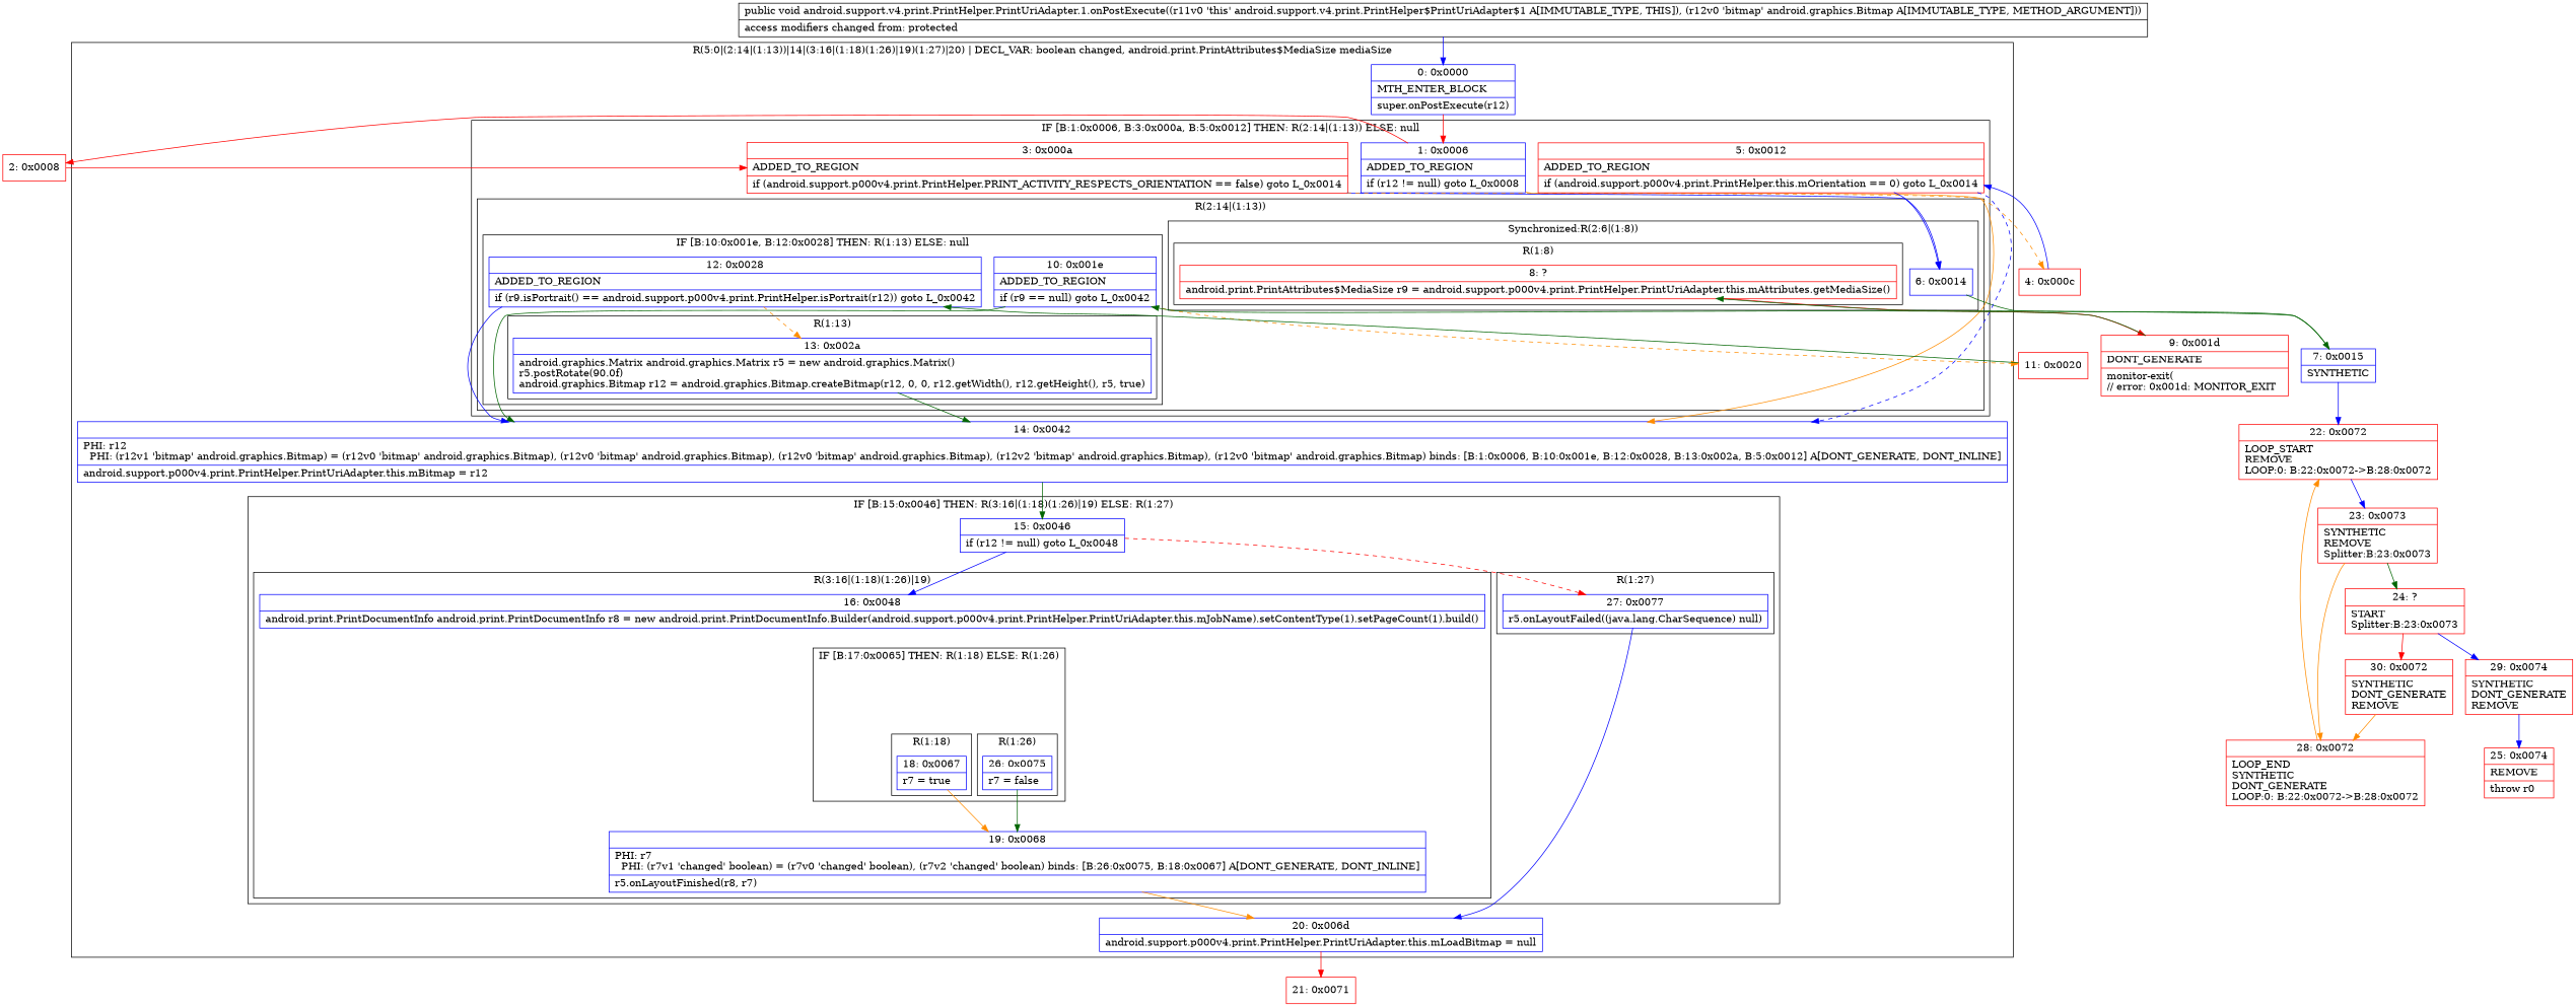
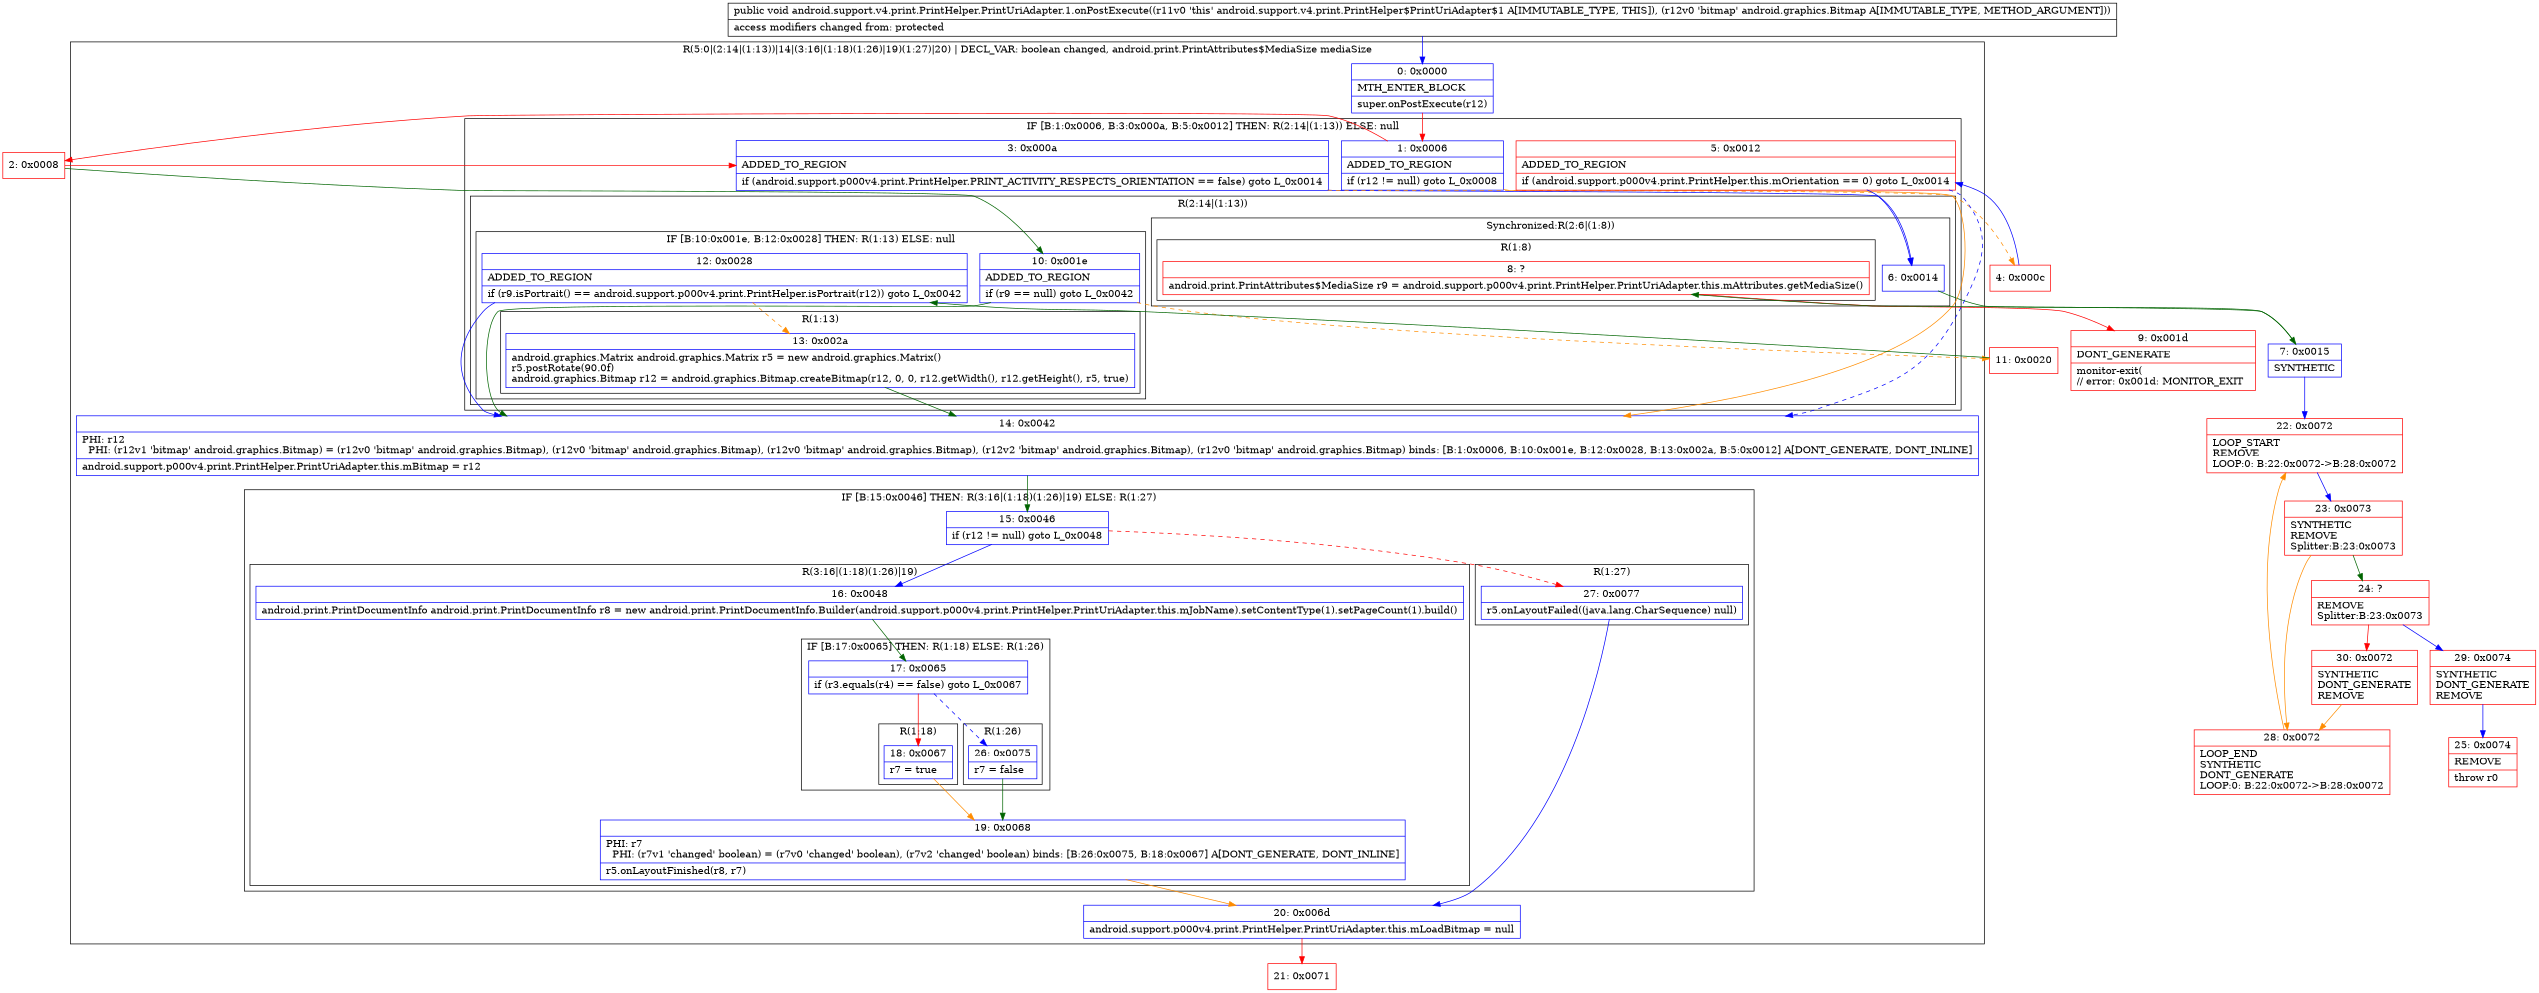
  digraph {
    node [color=blue shape=record]
    edge [color=blue]
    n1 [color=red label="{8\:\ ?|android.print.PrintAttributes$MediaSize r9 = android.support.p000v4.print.PrintHelper.PrintUriAdapter.this.mAttributes.getMediaSize()\l}"]
    n2 [label="{6\:\ 0x0014}"]
    n3 [label="{13\:\ 0x002a|android.graphics.Matrix android.graphics.Matrix r5 = new android.graphics.Matrix()\lr5.postRotate(90.0f)\landroid.graphics.Bitmap r12 = android.graphics.Bitmap.createBitmap(r12, 0, 0, r12.getWidth(), r12.getHeight(), r5, true)\l}"]
    n4 [label="{10\:\ 0x001e|ADDED_TO_REGION\l|if (r9 == null) goto L_0x0042\l}"]
    n5 [label="{12\:\ 0x0028|ADDED_TO_REGION\l|if (r9.isPortrait() == android.support.p000v4.print.PrintHelper.isPortrait(r12)) goto L_0x0042\l}"]
    n6 [label="{1\:\ 0x0006|ADDED_TO_REGION\l|if (r12 != null) goto L_0x0008\l}"]
-   n7 [color=red label="{3\:\ 0x000a|ADDED_TO_REGION\l|if (android.support.p000v4.print.PrintHelper.PRINT_ACTIVITY_RESPECTS_ORIENTATION == false) goto L_0x0014\l}"]
+   n7 [label="{3\:\ 0x000a|ADDED_TO_REGION\l|if (android.support.p000v4.print.PrintHelper.PRINT_ACTIVITY_RESPECTS_ORIENTATION == false) goto L_0x0014\l}"]
    n8 [color=red label="{5\:\ 0x0012|ADDED_TO_REGION\l|if (android.support.p000v4.print.PrintHelper.this.mOrientation == 0) goto L_0x0014\l}"]
    n9 [label="{18\:\ 0x0067|r7 = true\l}"]
    n10 [label="{26\:\ 0x0075|r7 = false\l}"]
+   n11 [label="{17\:\ 0x0065|if (r3.equals(r4) == false) goto L_0x0067\l}"]
    n12 [label="{16\:\ 0x0048|android.print.PrintDocumentInfo android.print.PrintDocumentInfo r8 = new android.print.PrintDocumentInfo.Builder(android.support.p000v4.print.PrintHelper.PrintUriAdapter.this.mJobName).setContentType(1).setPageCount(1).build()\l}"]
    n13 [label="{19\:\ 0x0068|PHI: r7 \l  PHI: (r7v1 'changed' boolean) = (r7v0 'changed' boolean), (r7v2 'changed' boolean) binds: [B:26:0x0075, B:18:0x0067] A[DONT_GENERATE, DONT_INLINE]\l|r5.onLayoutFinished(r8, r7)\l}"]
    n14 [label="{27\:\ 0x0077|r5.onLayoutFailed((java.lang.CharSequence) null)\l}"]
    n15 [label="{15\:\ 0x0046|if (r12 != null) goto L_0x0048\l}"]
    n16 [label="{0\:\ 0x0000|MTH_ENTER_BLOCK\l|super.onPostExecute(r12)\l}"]
    n17 [label="{14\:\ 0x0042|PHI: r12 \l  PHI: (r12v1 'bitmap' android.graphics.Bitmap) = (r12v0 'bitmap' android.graphics.Bitmap), (r12v0 'bitmap' android.graphics.Bitmap), (r12v0 'bitmap' android.graphics.Bitmap), (r12v2 'bitmap' android.graphics.Bitmap), (r12v0 'bitmap' android.graphics.Bitmap) binds: [B:1:0x0006, B:10:0x001e, B:12:0x0028, B:13:0x002a, B:5:0x0012] A[DONT_GENERATE, DONT_INLINE]\l|android.support.p000v4.print.PrintHelper.PrintUriAdapter.this.mBitmap = r12\l}"]
    n18 [label="{20\:\ 0x006d|android.support.p000v4.print.PrintHelper.PrintUriAdapter.this.mLoadBitmap = null\l}"]
    n19 [color=red label="{9\:\ 0x001d|DONT_GENERATE\l|monitor\-exit(\l\/\/ error: 0x001d: MONITOR_EXIT  \l}"]
    n20 [label="{7\:\ 0x0015|SYNTHETIC\l}"]
    n21 [color=red label="{11\:\ 0x0020}"]
    n22 [color=red label="{2\:\ 0x0008}"]
    n23 [color=red label="{4\:\ 0x000c}"]
    n24 [color=red label="{21\:\ 0x0071}"]
    n25 [color=red label="{22\:\ 0x0072|LOOP_START\lREMOVE\lLOOP:0: B:22:0x0072\-\>B:28:0x0072\l}"]
    n26 [color=red label="{23\:\ 0x0073|SYNTHETIC\lREMOVE\lSplitter:B:23:0x0073\l}"]
-   n27 [color=red label="{24\:\ ?|START\lSplitter:B:23:0x0073\l}"]
+   n27 [color=red label="{24\:\ ?|REMOVE\lSplitter:B:23:0x0073\l}"]
    n28 [color=red label="{28\:\ 0x0072|LOOP_END\lSYNTHETIC\lDONT_GENERATE\lLOOP:0: B:22:0x0072\-\>B:28:0x0072\l}"]
    n29 [color=red label="{29\:\ 0x0074|SYNTHETIC\lDONT_GENERATE\lREMOVE\l}"]
    n30 [color=red label="{30\:\ 0x0072|SYNTHETIC\lDONT_GENERATE\lREMOVE\l}"]
    n31 [color=red label="{25\:\ 0x0074|REMOVE\l|throw r0\l}"]
    n32 [label="{public void android.support.v4.print.PrintHelper.PrintUriAdapter.1.onPostExecute((r11v0 'this' android.support.v4.print.PrintHelper$PrintUriAdapter$1 A[IMMUTABLE_TYPE, THIS]), (r12v0 'bitmap' android.graphics.Bitmap A[IMMUTABLE_TYPE, METHOD_ARGUMENT]))  | access modifiers changed from: protected\l}" color=""]
    subgraph cluster_1 {
      label="R(5:0|(2:14|(1:13))|14|(3:16|(1:18)(1:26)|19)(1:27)|20) | DECL_VAR: boolean changed, android.print.PrintAttributes$MediaSize mediaSize\l"
      n16
      n17
      n18
      subgraph cluster_2 {
        label="IF [B:1:0x0006, B:3:0x000a, B:5:0x0012] THEN: R(2:14|(1:13)) ELSE: null"
        n6
        n7
        n8
        subgraph cluster_3 {
          label="R(2:14|(1:13))"
          subgraph cluster_4 {
            label="Synchronized:R(2:6|(1:8))"
            n2
            subgraph cluster_5 {
              label="R(1:8)"
              n1
            }
          }
          subgraph cluster_6 {
            label="IF [B:10:0x001e, B:12:0x0028] THEN: R(1:13) ELSE: null"
            n4
            n5
            subgraph cluster_7 {
              label="R(1:13)"
              n3
            }
          }
        }
      }
      subgraph cluster_8 {
        label="IF [B:15:0x0046] THEN: R(3:16|(1:18)(1:26)|19) ELSE: R(1:27)"
        n15
        subgraph cluster_9 {
          label="R(3:16|(1:18)(1:26)|19)"
          n12
          n13
          subgraph cluster_10 {
            label="IF [B:17:0x0065] THEN: R(1:18) ELSE: R(1:26)"
+           n11
            subgraph cluster_11 {
              label="R(1:18)"
              n9
            }
            subgraph cluster_12 {
              label="R(1:26)"
              n10
            }
          }
        }
        subgraph cluster_13 {
          label="R(1:27)"
          n14
        }
      }
    }
    n1 -> n19 [color=red]
    n2 -> n20 [color=darkgreen]
    n3 -> n17 [color=darkgreen]
    n4 -> n17 [color=darkgreen]
    n4 -> n21 [color=darkorange style=dashed]
    n5 -> n3 [color=darkorange style=dashed]
    n5 -> n17
    n6 -> n17 [color=darkorange style=solid]
    n6 -> n22 [color=red]
    n7 -> n2
    n7 -> n23 [color=darkorange style=dashed]
    n8 -> n2
    n8 -> n17 [style=dashed]
    n9 -> n13 [color=darkorange]
    n10 -> n13 [color=darkgreen]
+   n11 -> n9 [color=red]
+   n11 -> n10 [style=dashed]
+   n12 -> n11 [color=darkgreen]
    n13 -> n18 [color=darkorange]
    n14 -> n18
    n15 -> n12
    n15 -> n14 [color=red style=dashed]
    n16 -> n6 [color=red]
    n17 -> n15 [color=darkgreen]
    n18 -> n24 [color=red]
-   n19 -> n4 [color=darkgreen]
+   n22 -> n4 [color=darkgreen]
    n20 -> n1 [color=darkgreen]
    n20 -> n25
    n21 -> n5 [color=darkgreen]
    n22 -> n7 [color=red]
    n23 -> n8
    n25 -> n26
    n26 -> n27 [color=darkgreen]
    n26 -> n28 [color=darkorange]
    n27 -> n29
    n27 -> n30 [color=red]
    n28 -> n25 [color=darkorange]
    n29 -> n31
    n30 -> n28 [color=darkorange]
    n32 -> n16
  }
